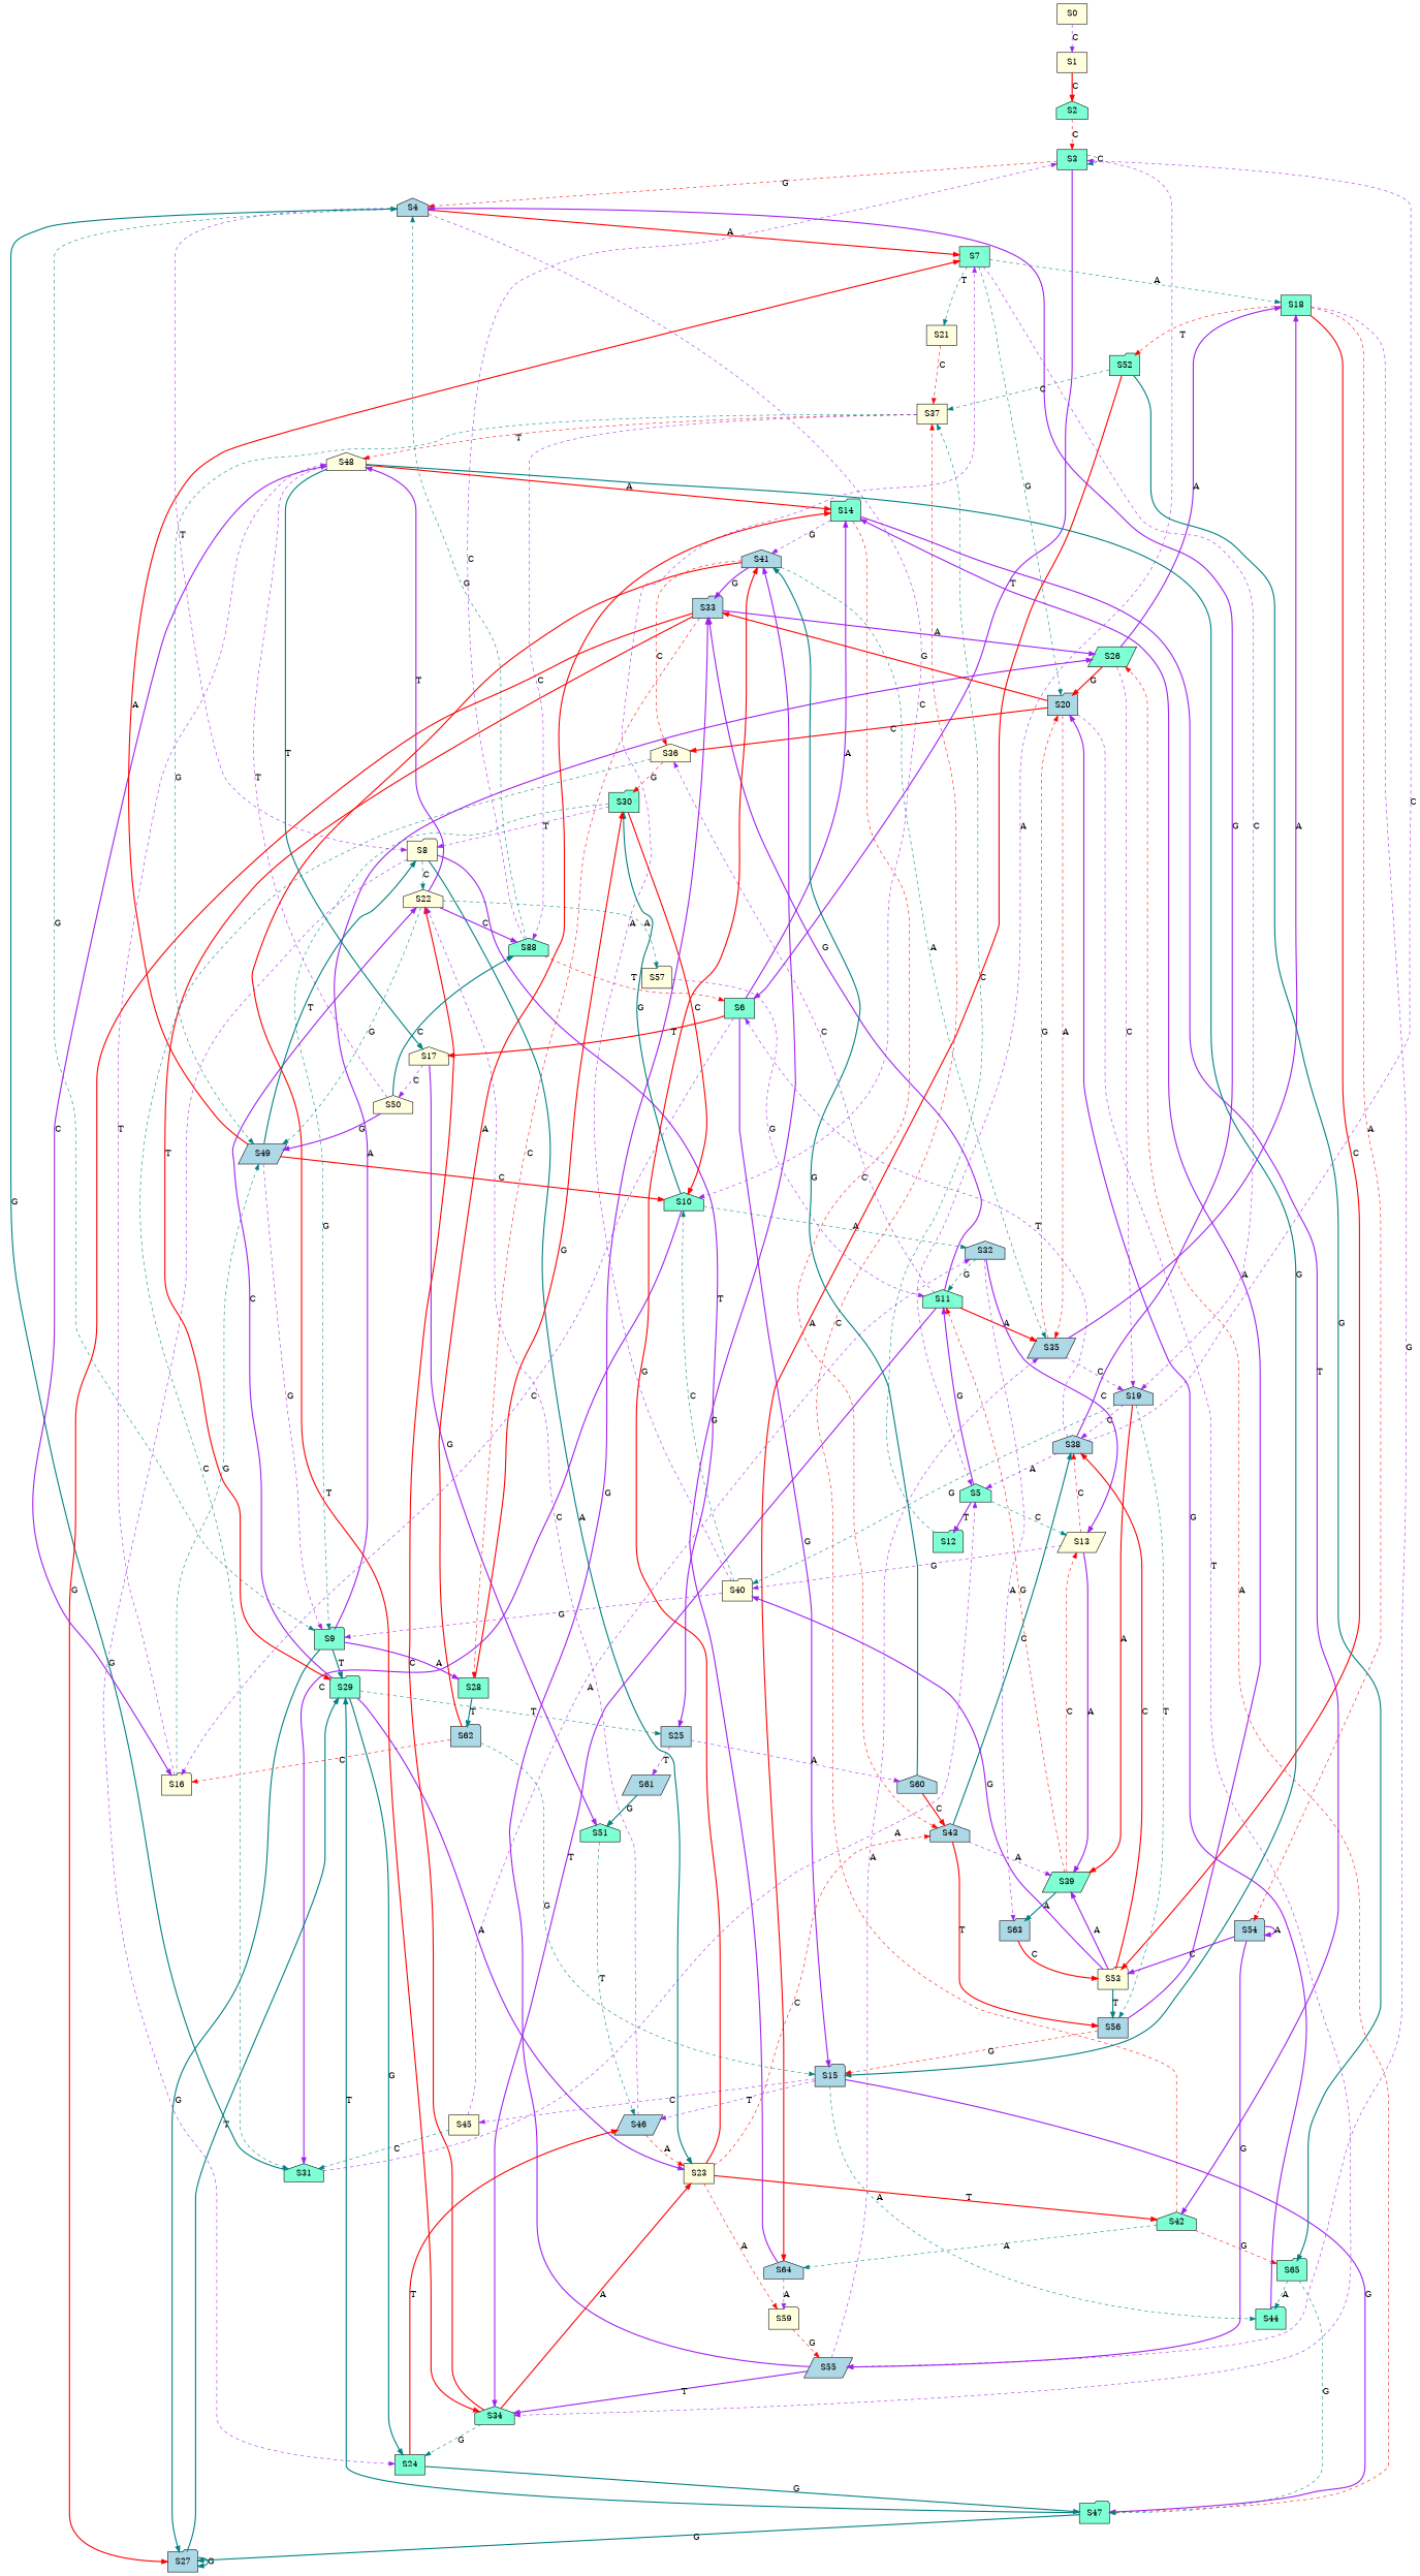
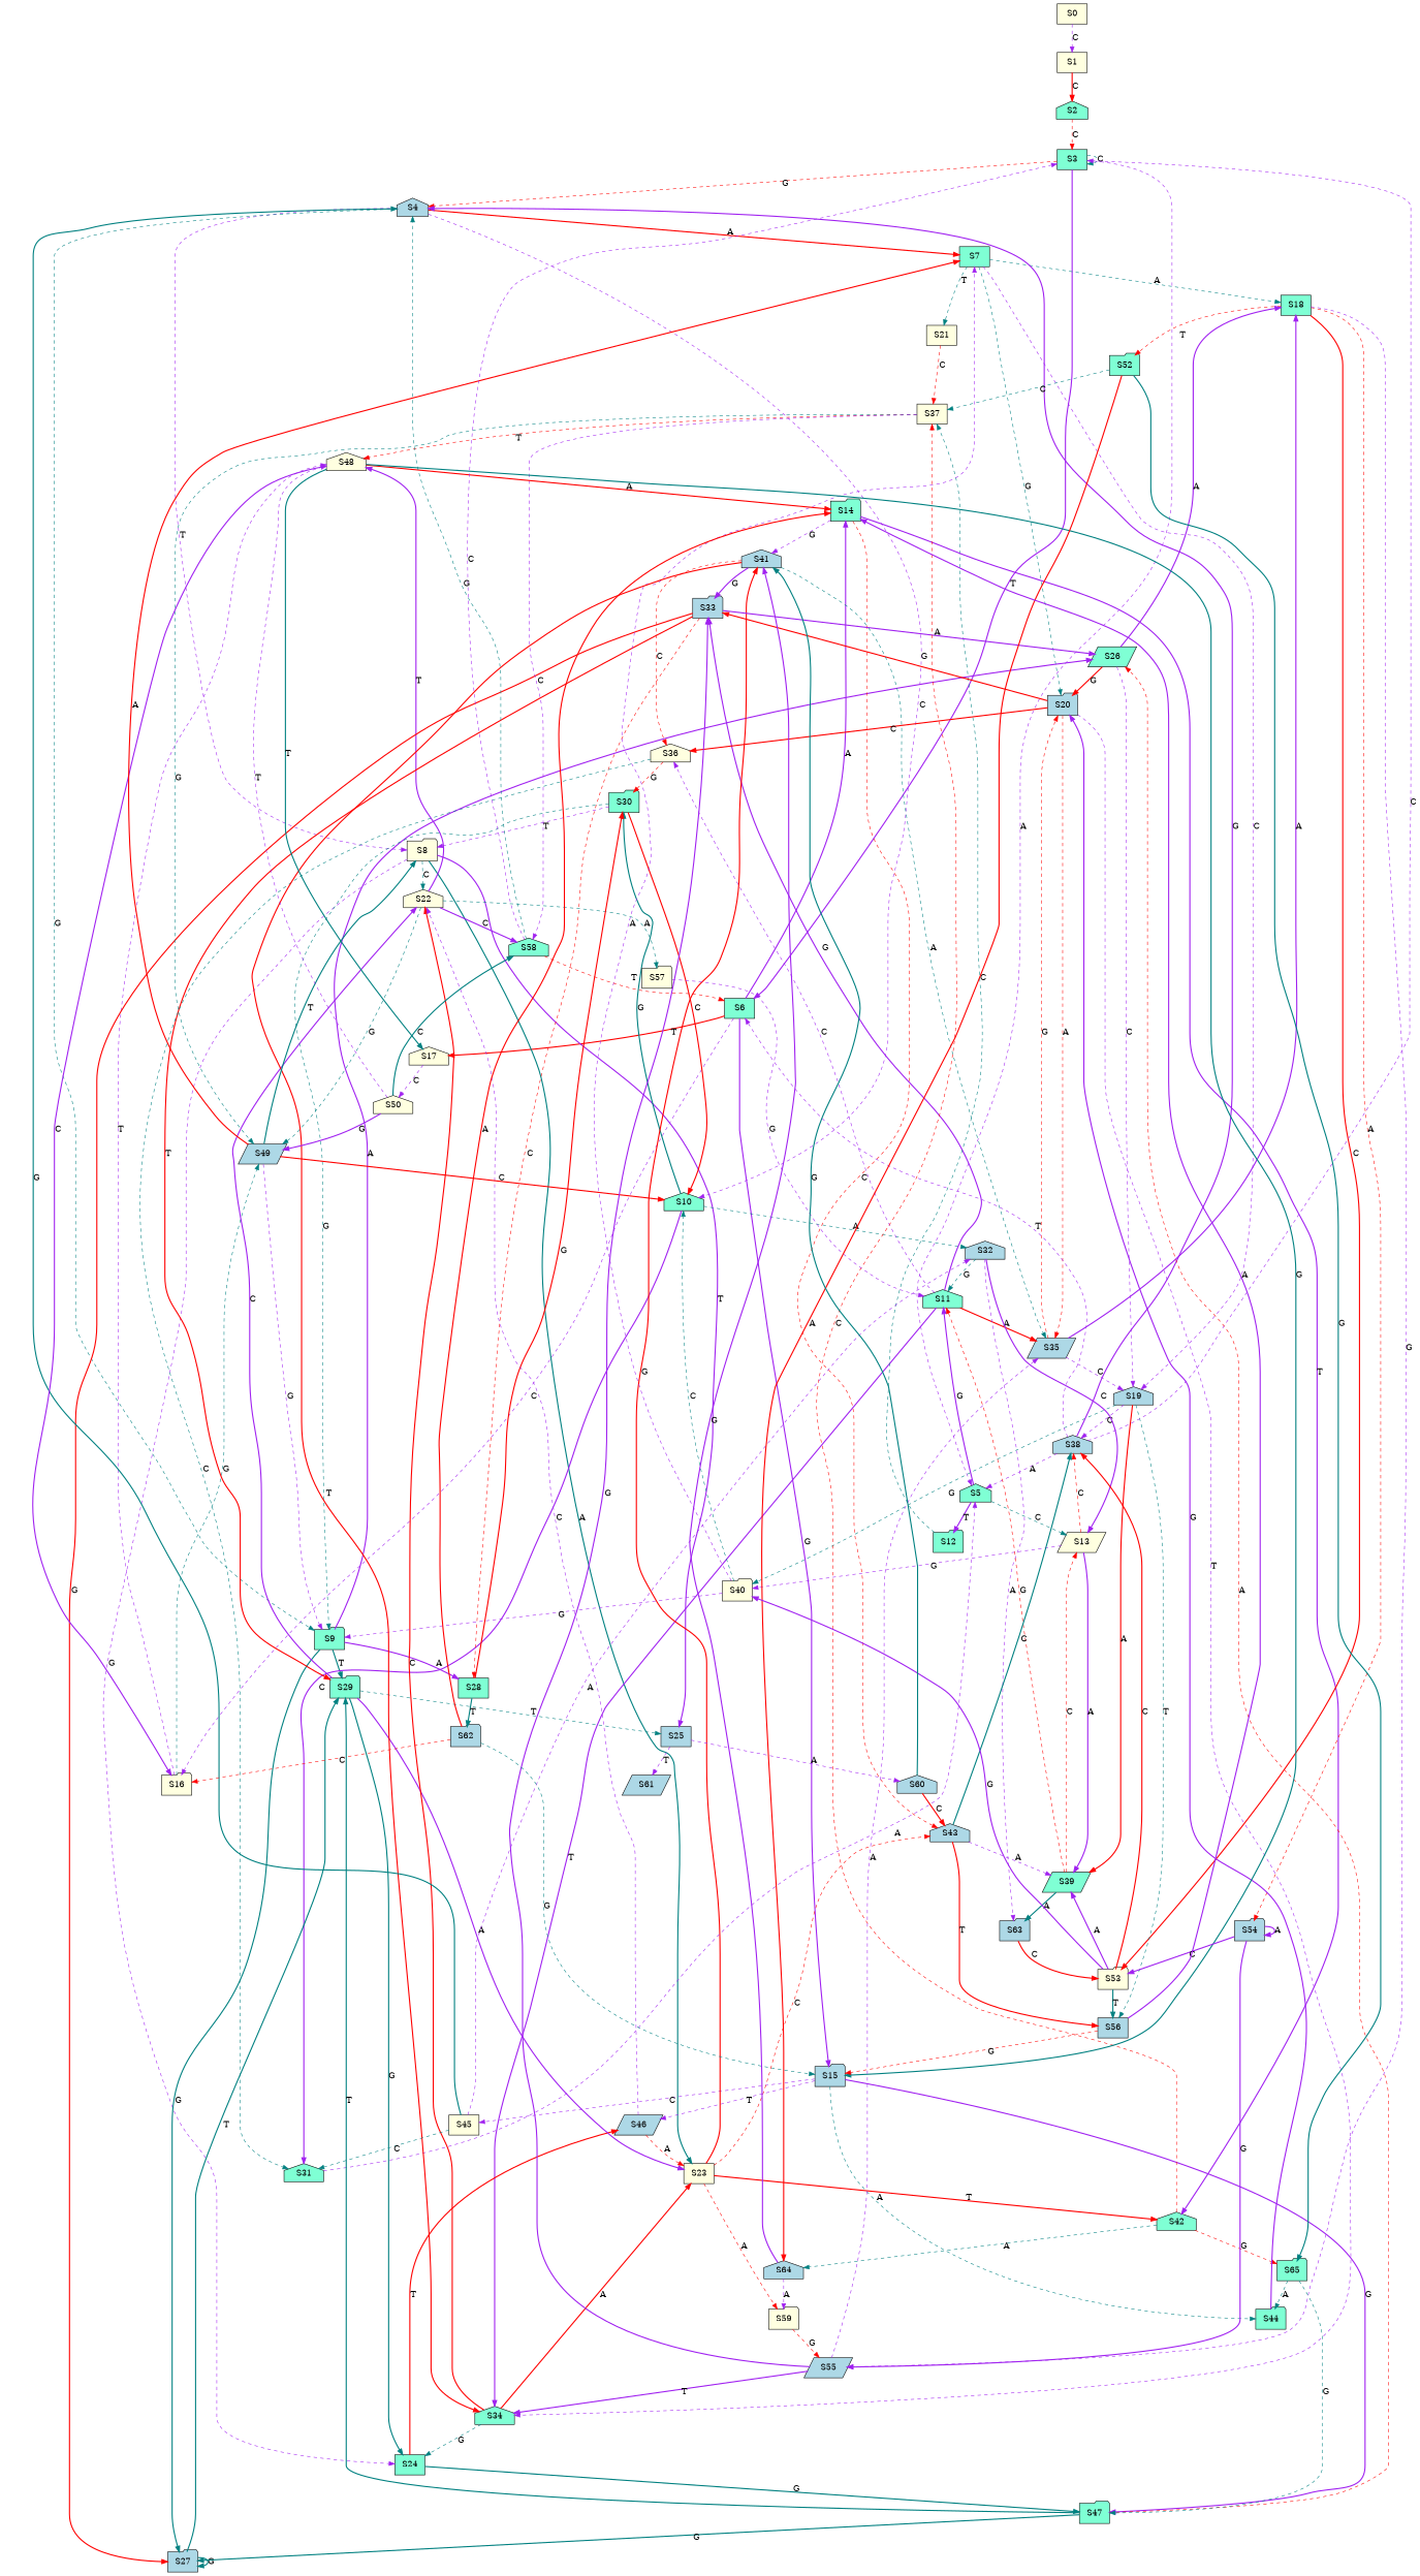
  strict digraph {
    node [fillcolor=aquamarine shape=house style=filled]
    edge [color=purple style=dashed]
    S0 [fillcolor=lightyellow shape=box]
    S1 [fillcolor=lightyellow shape=box]
    S2
    S3 [shape=box]
    S4 [fillcolor=lightblue]
    S5
    S6 [shape=box]
    S7 [shape=box]
    S8 [fillcolor=lightyellow shape=folder]
    S9 [shape=folder]
    S10
    S11
    S12 [shape=folder]
    S13 [fillcolor=lightyellow shape=parallelogram]
    S14 [shape=folder]
    S15 [fillcolor=lightblue shape=folder]
    S16 [fillcolor=lightyellow shape=folder]
    S17 [fillcolor=lightyellow]
    S18 [shape=box]
    S19 [fillcolor=lightblue]
    S20 [fillcolor=lightblue shape=folder]
    S21 [fillcolor=lightyellow shape=box]
    S22 [fillcolor=lightyellow]
    S23 [fillcolor=lightyellow shape=box]
    S24 [shape=box]
    S25 [fillcolor=lightblue shape=box]
    S26 [shape=parallelogram]
    S27 [fillcolor=lightblue shape=folder]
    S28 [shape=box]
    S29 [shape=folder]
    S30 [shape=folder]
    S31
    S32 [fillcolor=lightblue]
    S33 [fillcolor=lightblue shape=folder]
    S34
    S35 [fillcolor=lightblue shape=parallelogram]
    S36 [fillcolor=lightyellow]
    S37 [fillcolor=lightyellow shape=box]
    S38 [fillcolor=lightblue]
    S39 [shape=parallelogram]
    S40 [fillcolor=lightyellow shape=folder]
    S41 [fillcolor=lightblue]
    S42
    S43 [fillcolor=lightblue]
    S44 [shape=folder]
    S45 [fillcolor=lightyellow shape=box]
    S46 [fillcolor=lightblue shape=parallelogram]
    S47 [shape=folder]
    S48 [fillcolor=lightyellow]
    S49 [fillcolor=lightblue shape=parallelogram]
    S50 [fillcolor=lightyellow]
-   S51
    S52 [shape=folder]
    S53 [fillcolor=lightyellow shape=folder]
    S54 [fillcolor=lightblue shape=folder]
    S55 [fillcolor=lightblue shape=parallelogram]
    S56 [fillcolor=lightblue shape=box]
    S57 [fillcolor=lightyellow shape=folder]
-   S58 [label=S88]
+   S58
    S59 [fillcolor=lightyellow shape=folder]
    S60 [fillcolor=lightblue]
    S61 [fillcolor=lightblue shape=parallelogram]
    S62 [fillcolor=lightblue shape=folder]
    S63 [fillcolor=lightblue shape=folder]
    S64 [fillcolor=lightblue]
    S65 [shape=folder]
    S0 -> S1 [label=C]
    S1 -> S2 [color=red label=C style=bold]
    S2 -> S3 [color=red label=C]
    S3 -> S3 [color=teal label=C]
    S3 -> S4 [color=red label=G]
    S3 -> S5 [label=A]
    S3 -> S6 [label=T style=bold]
    S4 -> S7 [color=red label=A style=bold]
    S4 -> S8 [label=T]
    S4 -> S9 [color=teal label=G]
    S4 -> S10 [label=C]
    S5 -> S11 [label=G style=bold]
    S5 -> S12 [label=T style=bold]
    S5 -> S13 [color=teal label=C]
    S6 -> S14 [label=A style=bold]
    S6 -> S15 [label=G style=bold]
    S6 -> S16 [label=C]
    S6 -> S17 [color=red label=T style=bold]
    S7 -> S18 [color=teal label=A]
    S7 -> S19 [label=C]
    S7 -> S20 [color=teal label=G]
    S7 -> S21 [color=teal label=T]
    S8 -> S22 [color=teal label=C]
    S8 -> S23 [color=teal label=A style=bold]
    S8 -> S24 [label=G]
    S8 -> S25 [label=T style=bold]
    S9 -> S26 [label=A style=bold]
    S9 -> S27 [color=teal label=G style=bold]
    S9 -> S28 [label=A style=bold]
    S9 -> S29 [color=teal label=T style=bold]
    S10 -> S30 [color=teal label=G style=bold]
    S10 -> S31 [label=C style=bold]
    S10 -> S32 [color=teal label=A]
    S11 -> S33 [label=G style=bold]
    S11 -> S34 [label=T style=bold]
    S11 -> S35 [color=red label=A style=bold]
    S11 -> S36 [label=C]
    S12 -> S37 [color=teal label=C]
    S13 -> S38 [color=red label=C]
    S13 -> S39 [label=A style=bold]
    S13 -> S40 [label=G]
    S14 -> S41 [label=G]
    S14 -> S42 [label=T style=bold]
    S14 -> S43 [color=red label=C]
    S15 -> S44 [color=teal label=A]
    S15 -> S45 [label=C]
    S15 -> S46 [label=T]
    S15 -> S47 [label=G style=bold]
    S16 -> S48 [label=T]
    S16 -> S49 [color=teal label=G]
    S17 -> S50 [label=C]
-   S17 -> S51 [label=G style=bold]
    S18 -> S52 [color=red label=T]
    S18 -> S53 [color=red label=C style=bold]
    S18 -> S54 [color=red label=A]
    S18 -> S55 [label=G]
    S19 -> S38 [label=C]
    S19 -> S39 [color=red label=A style=bold]
    S19 -> S40 [color=teal label=G]
    S19 -> S56 [color=teal label=T]
    S20 -> S33 [color=red label=G style=bold]
    S20 -> S34 [label=T]
    S20 -> S35 [color=red label=A]
    S20 -> S36 [color=red label=C style=bold]
    S21 -> S37 [color=red label=C]
    S22 -> S48 [label=T style=bold]
    S22 -> S49 [color=teal label=G]
    S22 -> S57 [color=teal label=A]
    S22 -> S58 [label=C style=bold]
    S23 -> S41 [color=red label=G style=bold]
    S23 -> S42 [color=red label=T style=bold]
    S23 -> S43 [color=red label=C]
    S23 -> S59 [color=red label=A]
    S24 -> S46 [color=red label=T style=bold]
    S24 -> S47 [color=teal label=G style=bold]
    S25 -> S60 [label=A]
    S25 -> S61 [label=T]
    S26 -> S18 [label=A style=bold]
    S26 -> S19 [label=C]
    S26 -> S20 [color=red label=G style=bold]
    S27 -> S27 [color=teal label=G style=bold]
    S27 -> S29 [color=teal label=T style=bold]
    S28 -> S30 [color=red label=G style=bold]
    S28 -> S62 [color=teal label=T style=bold]
    S29 -> S22 [label=C style=bold]
    S29 -> S23 [label=A style=bold]
    S29 -> S24 [color=teal label=G style=bold]
    S29 -> S25 [color=teal label=T]
    S30 -> S8 [label=T]
    S30 -> S9 [color=teal label=G]
    S30 -> S10 [color=red label=C style=bold]
-   S31 -> S4 [color=teal label=G style=bold]
+   S45 -> S4 [color=teal label=G style=bold]
    S31 -> S5 [label=A]
    S32 -> S11 [color=teal label=G]
    S32 -> S13 [label=C style=bold]
    S32 -> S63 [label=A]
    S33 -> S26 [label=A style=bold]
    S33 -> S27 [color=red label=G style=bold]
    S33 -> S28 [color=red label=C]
    S33 -> S29 [color=red label=T style=bold]
    S34 -> S22 [color=red label=C style=bold]
    S34 -> S23 [color=red label=A style=bold]
    S34 -> S24 [color=teal label=G]
    S35 -> S18 [label=A style=bold]
    S35 -> S19 [label=C]
    S35 -> S20 [color=red label=G]
    S36 -> S30 [color=red label=G]
    S36 -> S31 [color=teal label=C]
    S37 -> S48 [color=red label=T]
    S37 -> S49 [color=teal label=G]
    S37 -> S58 [label=C]
    S38 -> S3 [label=C]
    S38 -> S4 [label=G style=bold]
    S38 -> S5 [label=A]
    S38 -> S6 [label=T]
    S39 -> S11 [color=red label=G]
    S39 -> S13 [color=red label=C]
    S39 -> S63 [color=teal label=A style=bold]
    S40 -> S7 [label=A]
    S40 -> S9 [label=G]
    S40 -> S10 [color=teal label=C]
    S41 -> S33 [label=G style=bold]
    S41 -> S34 [color=red label=T style=bold]
    S41 -> S35 [color=teal label=A]
    S41 -> S36 [color=red label=C]
    S42 -> S37 [color=red label=C]
    S42 -> S64 [color=teal label=A]
    S42 -> S65 [color=red label=G]
    S43 -> S38 [color=teal label=C style=bold]
    S43 -> S39 [label=A]
    S43 -> S56 [color=red label=T style=bold]
    S44 -> S20 [label=G style=bold]
    S45 -> S31 [color=teal label=C]
    S45 -> S32 [label=A]
    S46 -> S22 [label=C]
    S46 -> S23 [color=red label=A]
    S47 -> S26 [color=red label=A]
    S47 -> S27 [color=teal label=G style=bold]
    S47 -> S29 [color=teal label=T style=bold]
    S48 -> S14 [color=red label=A style=bold]
    S48 -> S15 [color=teal label=G style=bold]
    S48 -> S16 [label=C style=bold]
    S48 -> S17 [color=teal label=T style=bold]
    S49 -> S7 [color=red label=A style=bold]
    S49 -> S8 [color=teal label=T style=bold]
    S49 -> S9 [label=G]
    S49 -> S10 [color=red label=C style=bold]
    S50 -> S48 [label=T]
    S50 -> S49 [label=G style=bold]
    S50 -> S58 [color=teal label=C style=bold]
-   S51 -> S46 [color=teal label=T]
    S52 -> S37 [color=teal label=C]
    S52 -> S64 [color=red label=A style=bold]
    S52 -> S65 [color=teal label=G style=bold]
    S53 -> S38 [color=red label=C style=bold]
    S53 -> S39 [label=A style=bold]
    S53 -> S40 [label=G style=bold]
    S53 -> S56 [color=teal label=T style=bold]
    S54 -> S53 [label=C style=bold]
    S54 -> S54 [label=A style=bold]
    S54 -> S55 [label=G style=bold]
    S55 -> S33 [label=G style=bold]
    S55 -> S34 [label=T style=bold]
    S55 -> S35 [label=A]
    S56 -> S14 [label=A style=bold]
    S56 -> S15 [color=red label=G]
    S57 -> S11 [label=G]
    S58 -> S3 [label=C]
    S58 -> S4 [color=teal label=G]
    S58 -> S6 [color=red label=T]
    S59 -> S55 [color=red label=G]
    S60 -> S41 [color=teal label=G style=bold]
    S60 -> S43 [color=red label=C style=bold]
-   S61 -> S51 [color=teal label=G style=bold]
    S62 -> S14 [color=red label=A style=bold]
    S62 -> S15 [color=teal label=G]
    S62 -> S16 [color=red label=C]
    S63 -> S53 [color=red label=C style=bold]
    S64 -> S41 [label=G style=bold]
    S64 -> S59 [label=A]
    S65 -> S44 [color=teal label=A]
    S65 -> S47 [color=teal label=G]
  }
